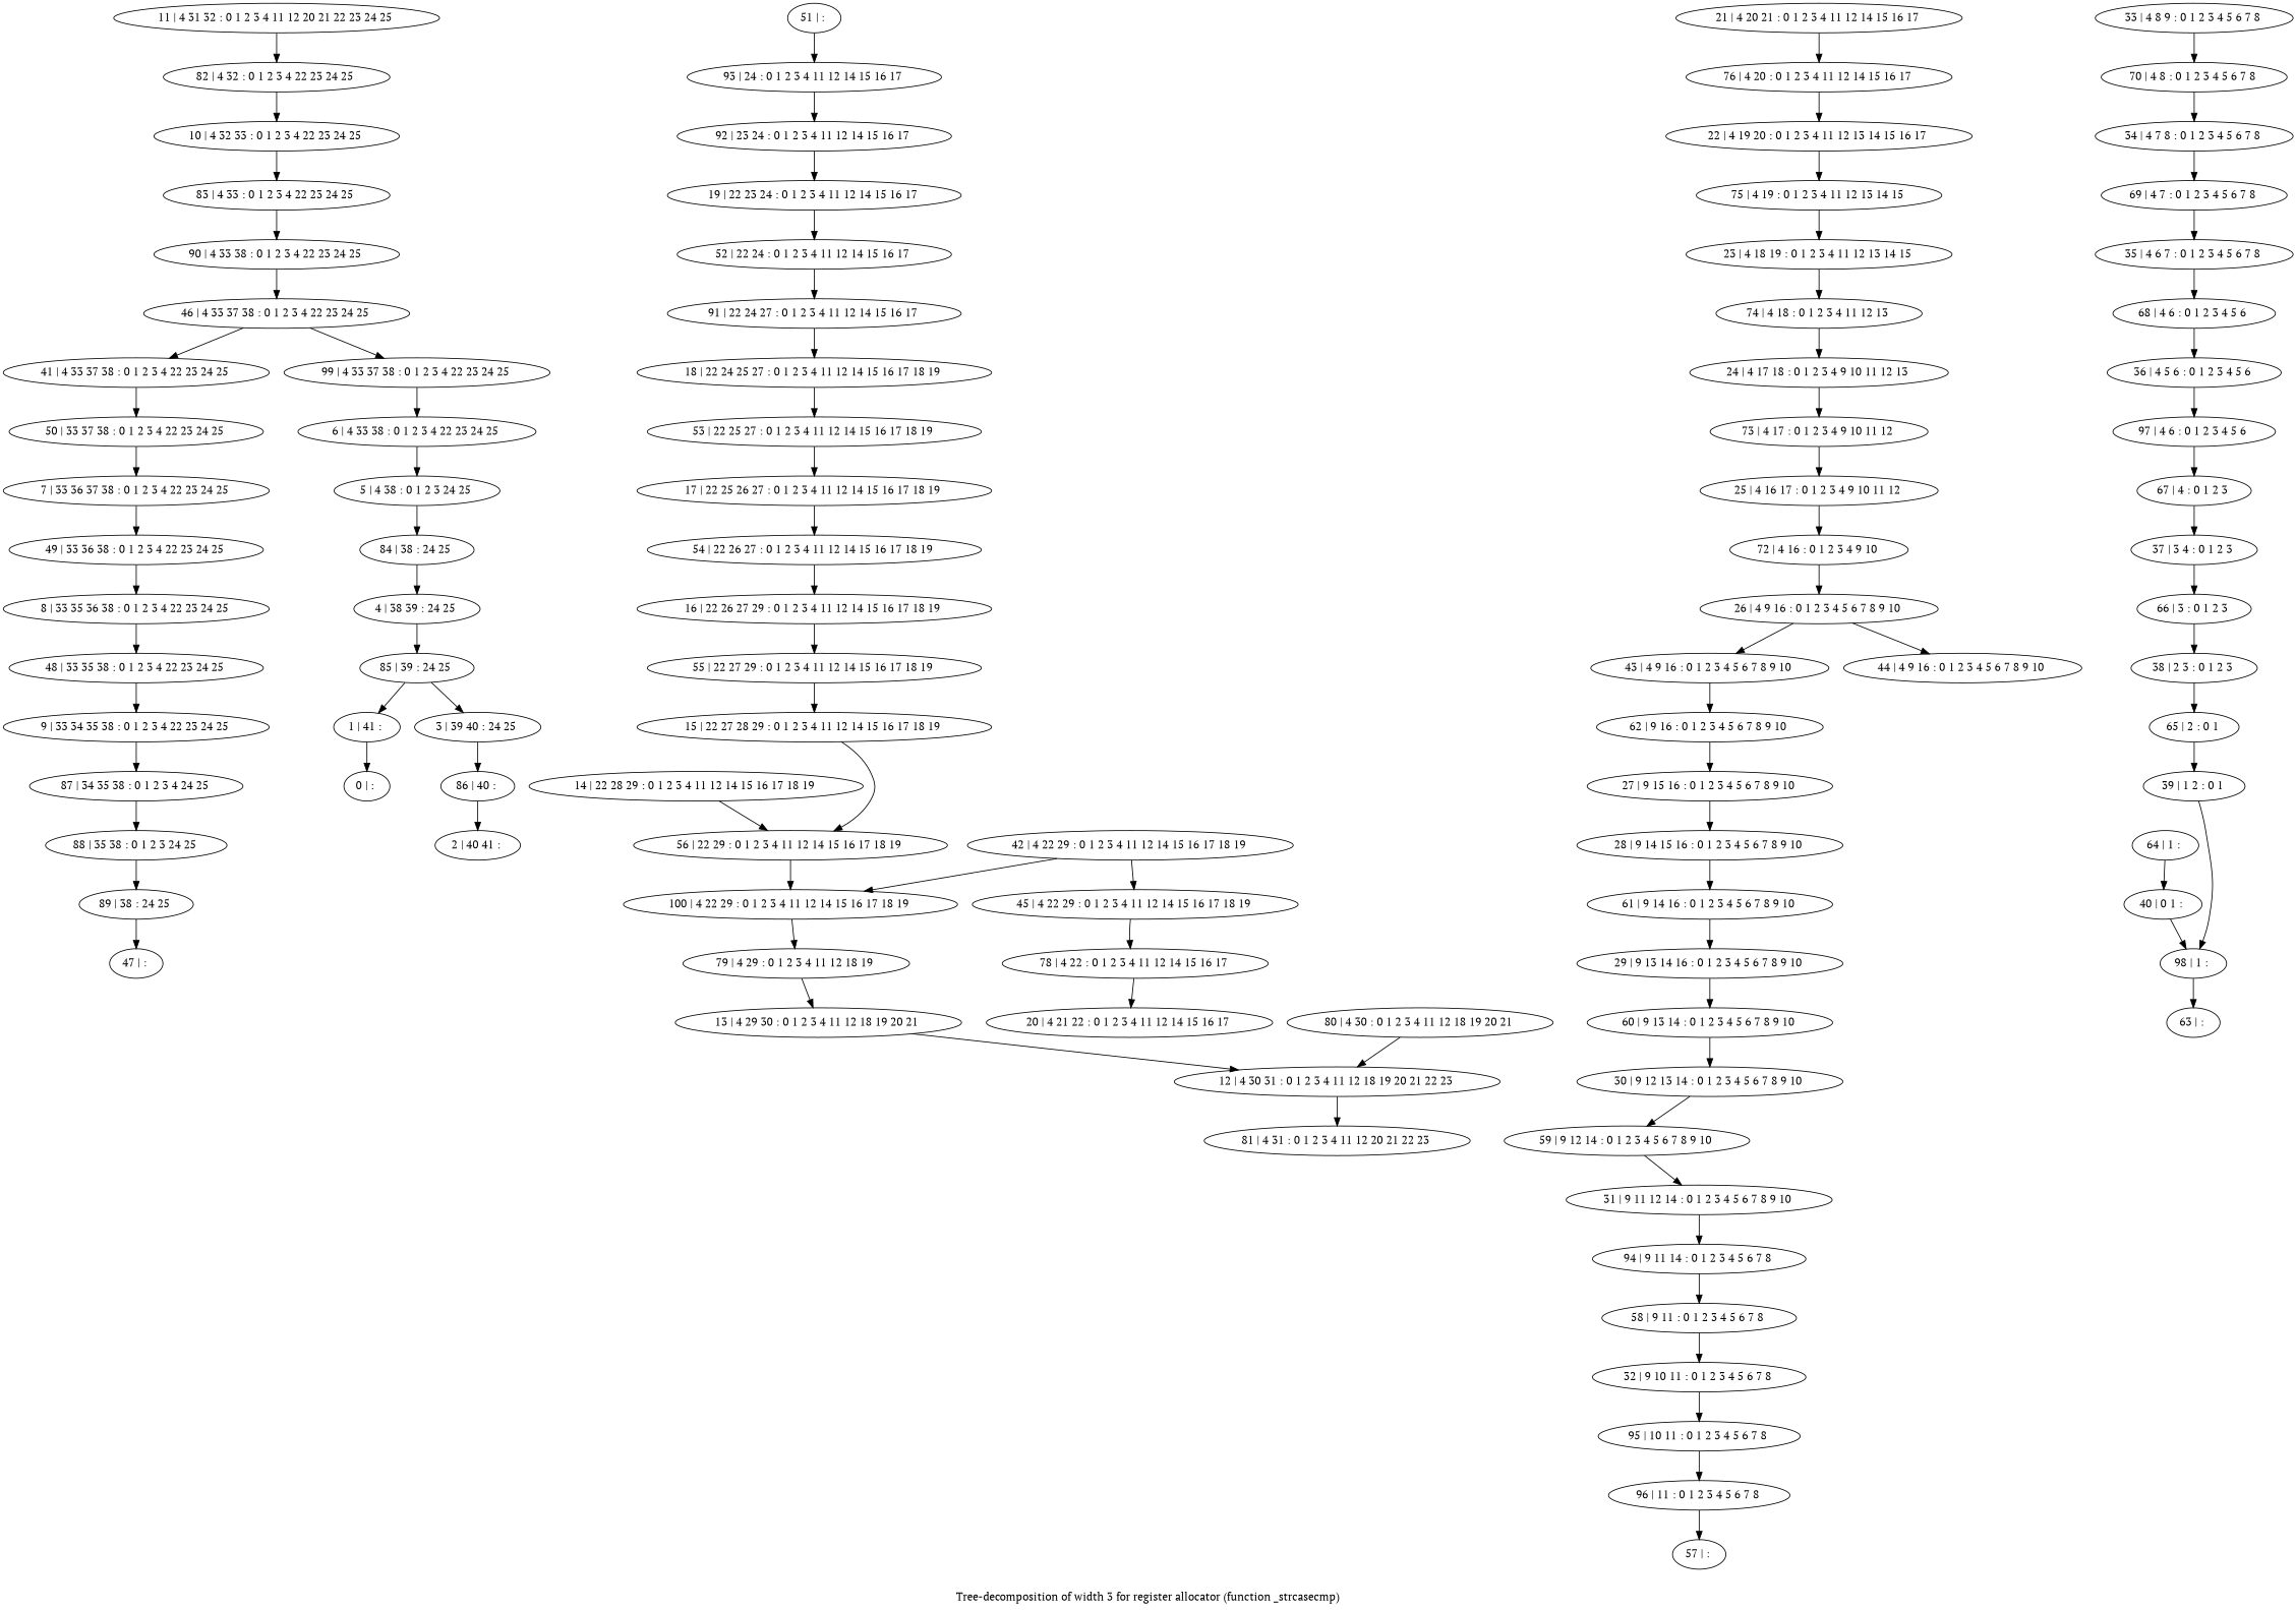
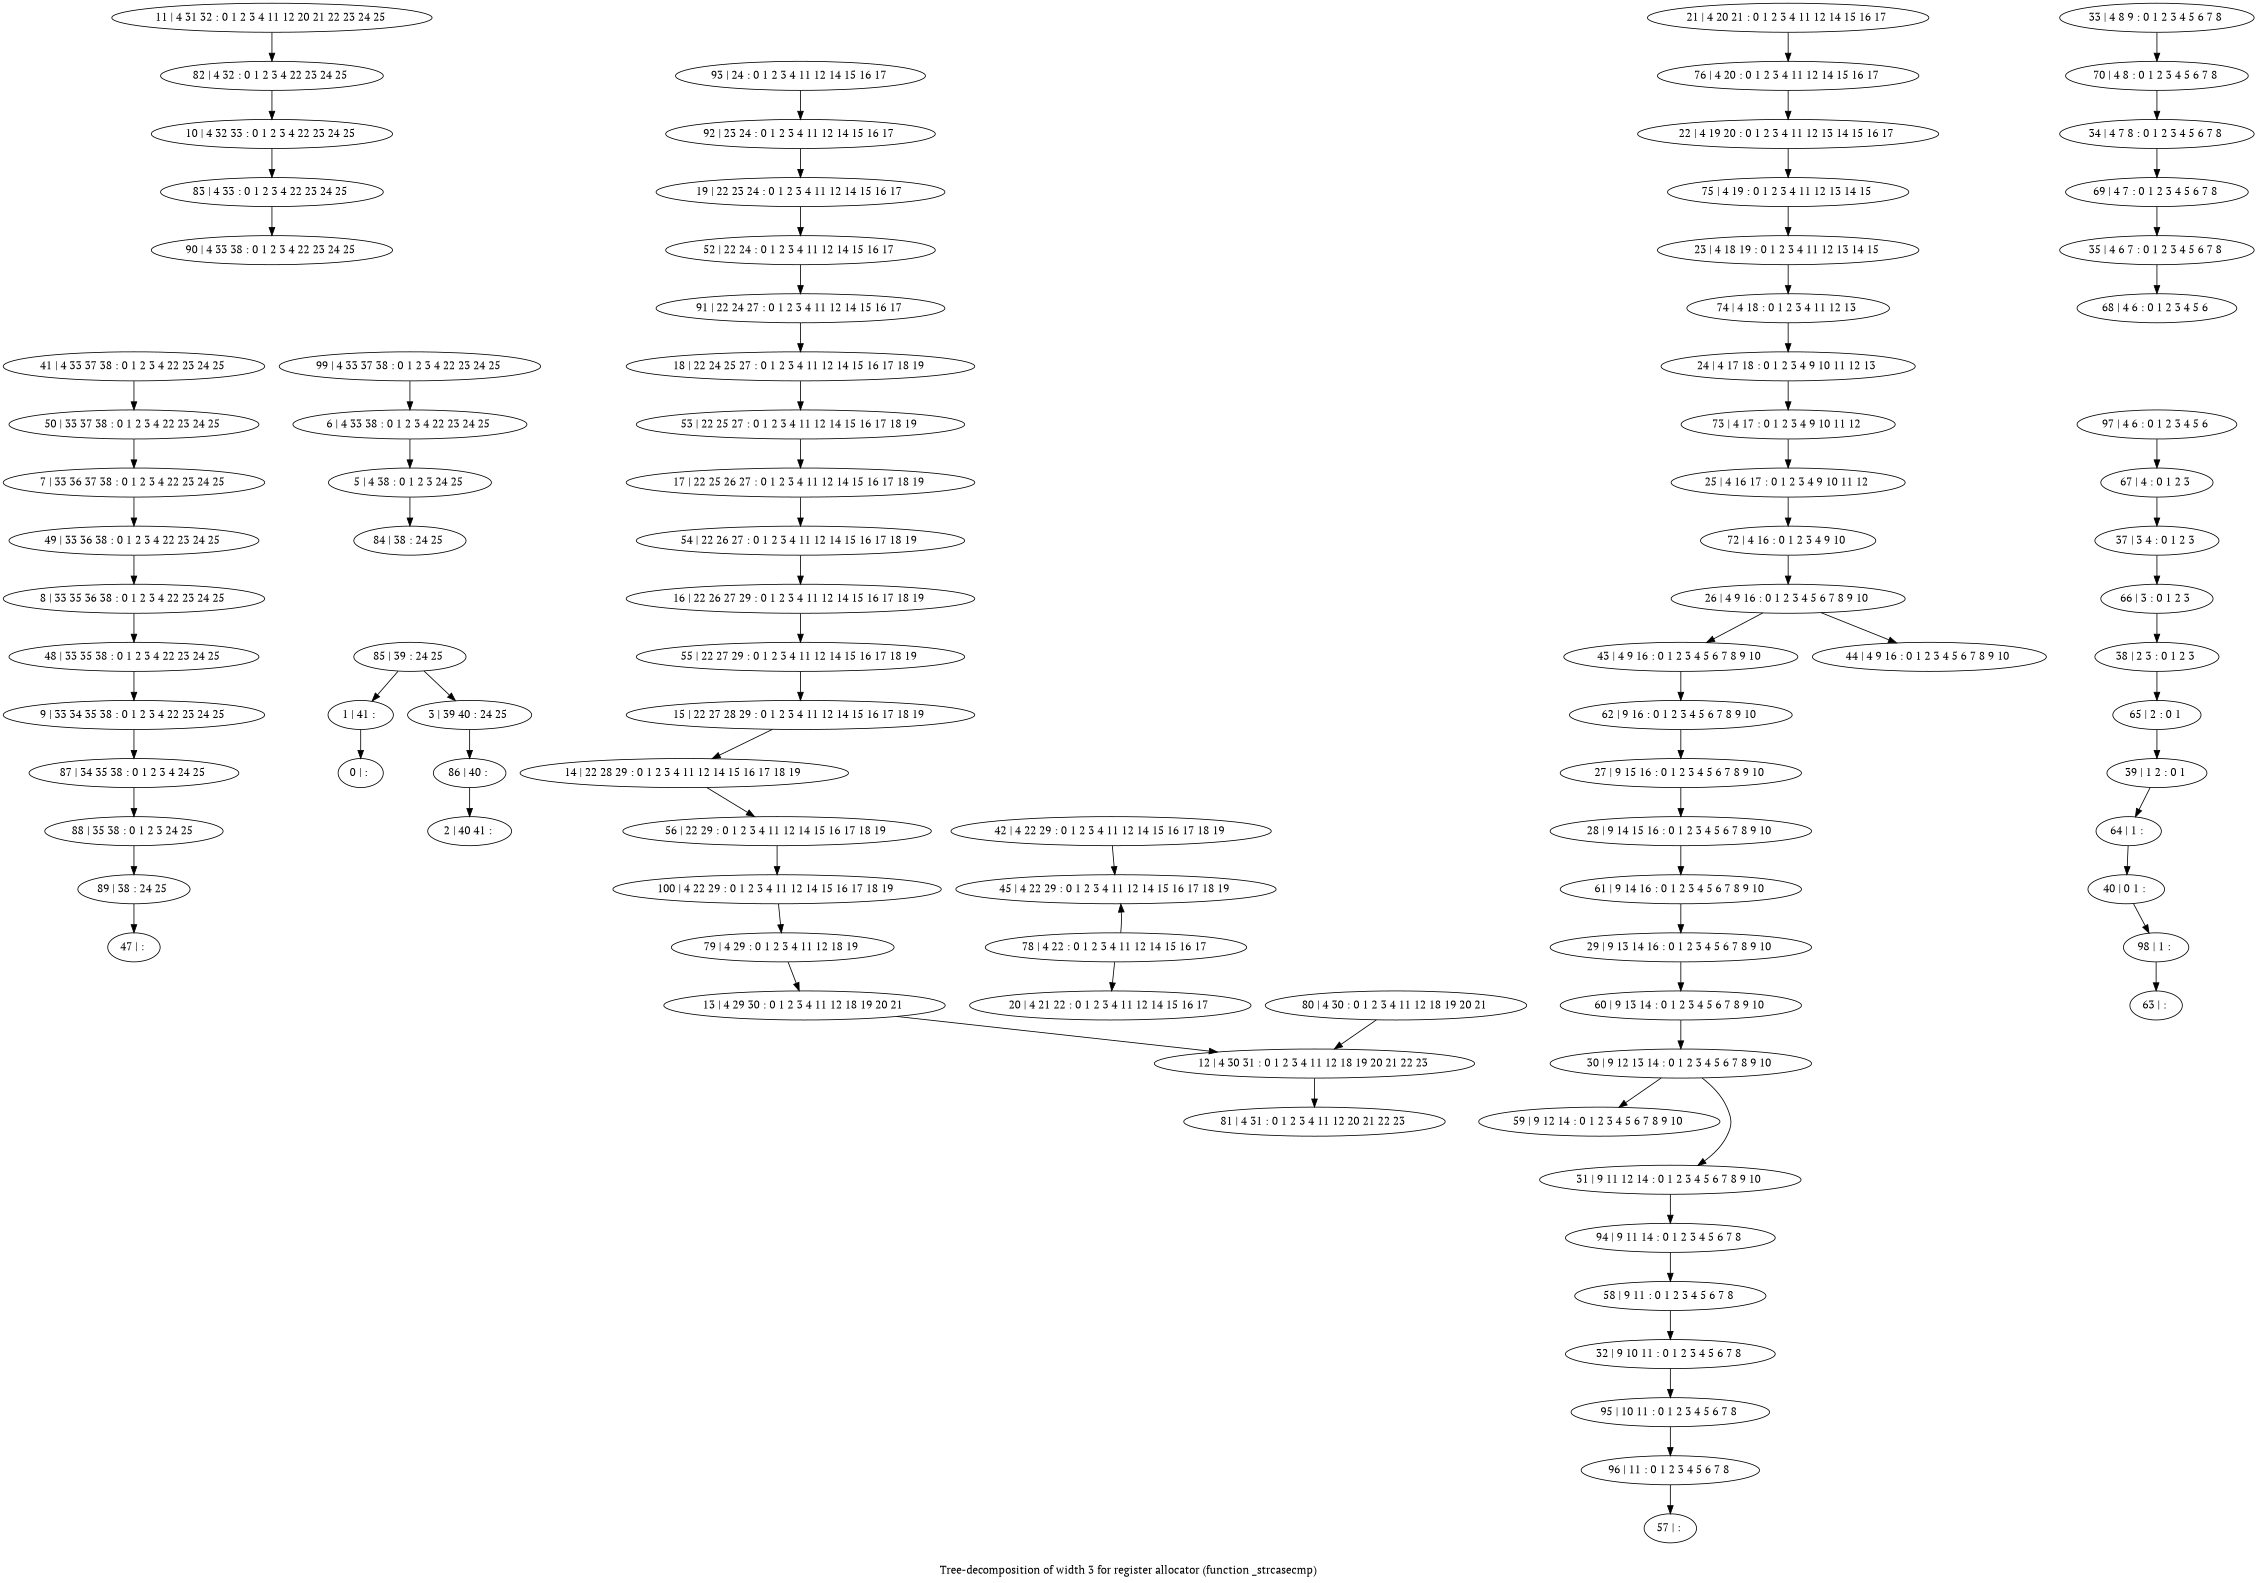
  digraph {
    fontname="PT Serif"
    label="Tree-decomposition of width 3 for register allocator (function _strcasecmp)"
    node [fontname="PT Serif"]
    edge [fontname="PT Serif"]
    n1 [label="0 | : "]
    n2 [label="1 | 41 : "]
    n3 [label="2 | 40 41 : "]
    n4 [label="3 | 39 40 : 24 25 "]
    n5 [label="86 | 40 : "]
-   n6 [label="4 | 38 39 : 24 25 "]
    n7 [label="85 | 39 : 24 25 "]
    n8 [label="5 | 4 38 : 0 1 2 3 24 25 "]
    n9 [label="84 | 38 : 24 25 "]
    n10 [label="6 | 4 33 38 : 0 1 2 3 4 22 23 24 25 "]
    n11 [label="7 | 33 36 37 38 : 0 1 2 3 4 22 23 24 25 "]
    n12 [label="49 | 33 36 38 : 0 1 2 3 4 22 23 24 25 "]
    n13 [label="8 | 33 35 36 38 : 0 1 2 3 4 22 23 24 25 "]
    n14 [label="48 | 33 35 38 : 0 1 2 3 4 22 23 24 25 "]
    n15 [label="9 | 33 34 35 38 : 0 1 2 3 4 22 23 24 25 "]
    n16 [label="87 | 34 35 38 : 0 1 2 3 4 24 25 "]
    n17 [label="88 | 35 38 : 0 1 2 3 24 25 "]
    n18 [label="10 | 4 32 33 : 0 1 2 3 4 22 23 24 25 "]
    n19 [label="83 | 4 33 : 0 1 2 3 4 22 23 24 25 "]
    n20 [label="90 | 4 33 38 : 0 1 2 3 4 22 23 24 25 "]
    n21 [label="11 | 4 31 32 : 0 1 2 3 4 11 12 20 21 22 23 24 25 "]
    n22 [label="82 | 4 32 : 0 1 2 3 4 22 23 24 25 "]
    n23 [label="12 | 4 30 31 : 0 1 2 3 4 11 12 18 19 20 21 22 23 "]
    n24 [label="81 | 4 31 : 0 1 2 3 4 11 12 20 21 22 23 "]
    n25 [label="13 | 4 29 30 : 0 1 2 3 4 11 12 18 19 20 21 "]
    n26 [label="80 | 4 30 : 0 1 2 3 4 11 12 18 19 20 21 "]
    n27 [label="14 | 22 28 29 : 0 1 2 3 4 11 12 14 15 16 17 18 19 "]
    n28 [label="56 | 22 29 : 0 1 2 3 4 11 12 14 15 16 17 18 19 "]
    n29 [label="100 | 4 22 29 : 0 1 2 3 4 11 12 14 15 16 17 18 19 "]
    n30 [label="15 | 22 27 28 29 : 0 1 2 3 4 11 12 14 15 16 17 18 19 "]
    n31 [label="16 | 22 26 27 29 : 0 1 2 3 4 11 12 14 15 16 17 18 19 "]
    n32 [label="55 | 22 27 29 : 0 1 2 3 4 11 12 14 15 16 17 18 19 "]
    n33 [label="17 | 22 25 26 27 : 0 1 2 3 4 11 12 14 15 16 17 18 19 "]
    n34 [label="54 | 22 26 27 : 0 1 2 3 4 11 12 14 15 16 17 18 19 "]
    n35 [label="18 | 22 24 25 27 : 0 1 2 3 4 11 12 14 15 16 17 18 19 "]
    n36 [label="53 | 22 25 27 : 0 1 2 3 4 11 12 14 15 16 17 18 19 "]
    n37 [label="19 | 22 23 24 : 0 1 2 3 4 11 12 14 15 16 17 "]
    n38 [label="52 | 22 24 : 0 1 2 3 4 11 12 14 15 16 17 "]
    n39 [label="91 | 22 24 27 : 0 1 2 3 4 11 12 14 15 16 17 "]
    n40 [label="20 | 4 21 22 : 0 1 2 3 4 11 12 14 15 16 17 "]
    n41 [label="21 | 4 20 21 : 0 1 2 3 4 11 12 14 15 16 17 "]
    n42 [label="76 | 4 20 : 0 1 2 3 4 11 12 14 15 16 17 "]
    n43 [label="22 | 4 19 20 : 0 1 2 3 4 11 12 13 14 15 16 17 "]
    n44 [label="75 | 4 19 : 0 1 2 3 4 11 12 13 14 15 "]
    n45 [label="23 | 4 18 19 : 0 1 2 3 4 11 12 13 14 15 "]
    n46 [label="74 | 4 18 : 0 1 2 3 4 11 12 13 "]
    n47 [label="24 | 4 17 18 : 0 1 2 3 4 9 10 11 12 13 "]
    n48 [label="73 | 4 17 : 0 1 2 3 4 9 10 11 12 "]
    n49 [label="25 | 4 16 17 : 0 1 2 3 4 9 10 11 12 "]
    n50 [label="72 | 4 16 : 0 1 2 3 4 9 10 "]
    n51 [label="26 | 4 9 16 : 0 1 2 3 4 5 6 7 8 9 10 "]
    n52 [label="43 | 4 9 16 : 0 1 2 3 4 5 6 7 8 9 10 "]
    n53 [label="44 | 4 9 16 : 0 1 2 3 4 5 6 7 8 9 10 "]
    n54 [label="62 | 9 16 : 0 1 2 3 4 5 6 7 8 9 10 "]
    n55 [label="27 | 9 15 16 : 0 1 2 3 4 5 6 7 8 9 10 "]
    n56 [label="28 | 9 14 15 16 : 0 1 2 3 4 5 6 7 8 9 10 "]
    n57 [label="61 | 9 14 16 : 0 1 2 3 4 5 6 7 8 9 10 "]
    n58 [label="29 | 9 13 14 16 : 0 1 2 3 4 5 6 7 8 9 10 "]
    n59 [label="60 | 9 13 14 : 0 1 2 3 4 5 6 7 8 9 10 "]
    n60 [label="30 | 9 12 13 14 : 0 1 2 3 4 5 6 7 8 9 10 "]
    n61 [label="59 | 9 12 14 : 0 1 2 3 4 5 6 7 8 9 10 "]
    n62 [label="31 | 9 11 12 14 : 0 1 2 3 4 5 6 7 8 9 10 "]
    n63 [label="94 | 9 11 14 : 0 1 2 3 4 5 6 7 8 "]
    n64 [label="58 | 9 11 : 0 1 2 3 4 5 6 7 8 "]
    n65 [label="32 | 9 10 11 : 0 1 2 3 4 5 6 7 8 "]
    n66 [label="95 | 10 11 : 0 1 2 3 4 5 6 7 8 "]
    n67 [label="96 | 11 : 0 1 2 3 4 5 6 7 8 "]
    n68 [label="33 | 4 8 9 : 0 1 2 3 4 5 6 7 8 "]
    n69 [label="70 | 4 8 : 0 1 2 3 4 5 6 7 8 "]
    n70 [label="34 | 4 7 8 : 0 1 2 3 4 5 6 7 8 "]
    n71 [label="69 | 4 7 : 0 1 2 3 4 5 6 7 8 "]
    n72 [label="35 | 4 6 7 : 0 1 2 3 4 5 6 7 8 "]
    n73 [label="68 | 4 6 : 0 1 2 3 4 5 6 "]
-   n74 [label="36 | 4 5 6 : 0 1 2 3 4 5 6 "]
    n75 [label="97 | 4 6 : 0 1 2 3 4 5 6 "]
    n76 [label="67 | 4 : 0 1 2 3 "]
    n77 [label="37 | 3 4 : 0 1 2 3 "]
    n78 [label="66 | 3 : 0 1 2 3 "]
    n79 [label="38 | 2 3 : 0 1 2 3 "]
    n80 [label="65 | 2 : 0 1 "]
    n81 [label="39 | 1 2 : 0 1 "]
    n82 [label="64 | 1 : "]
    n83 [label="40 | 0 1 : "]
    n84 [label="98 | 1 : "]
    n85 [label="63 | : "]
    n86 [label="41 | 4 33 37 38 : 0 1 2 3 4 22 23 24 25 "]
    n87 [label="50 | 33 37 38 : 0 1 2 3 4 22 23 24 25 "]
    n88 [label="42 | 4 22 29 : 0 1 2 3 4 11 12 14 15 16 17 18 19 "]
    n89 [label="45 | 4 22 29 : 0 1 2 3 4 11 12 14 15 16 17 18 19 "]
    n90 [label="78 | 4 22 : 0 1 2 3 4 11 12 14 15 16 17 "]
    n91 [label="79 | 4 29 : 0 1 2 3 4 11 12 18 19 "]
-   n92 [label="46 | 4 33 37 38 : 0 1 2 3 4 22 23 24 25 "]
    n93 [label="99 | 4 33 37 38 : 0 1 2 3 4 22 23 24 25 "]
    n94 [label="47 | : "]
-   n95 [label="51 | : "]
    n96 [label="93 | 24 : 0 1 2 3 4 11 12 14 15 16 17 "]
    n97 [label="92 | 23 24 : 0 1 2 3 4 11 12 14 15 16 17 "]
    n98 [label="57 | : "]
    n99 [label="89 | 38 : 24 25 "]
    n2 -> n1
    n4 -> n5
    n5 -> n3
-   n6 -> n7
    n7 -> n2
    n7 -> n4
    n8 -> n9
-   n9 -> n6
    n10 -> n8
    n11 -> n12
    n12 -> n13
    n13 -> n14
    n14 -> n15
    n15 -> n16
    n16 -> n17
    n17 -> n99
    n18 -> n19
    n19 -> n20
-   n20 -> n92
    n21 -> n22
    n22 -> n18
    n23 -> n24
    n25 -> n23
    n26 -> n23
    n27 -> n28
    n28 -> n29
    n29 -> n91
-   n30 -> n28
+   n30 -> n27
    n31 -> n32
    n32 -> n30
    n33 -> n34
    n34 -> n31
    n35 -> n36
    n36 -> n33
    n37 -> n38
    n38 -> n39
    n39 -> n35
    n41 -> n42
    n42 -> n43
    n43 -> n44
    n44 -> n45
    n45 -> n46
    n46 -> n47
    n47 -> n48
    n48 -> n49
    n49 -> n50
    n50 -> n51
    n51 -> n52
    n51 -> n53
    n52 -> n54
    n54 -> n55
    n55 -> n56
    n56 -> n57
    n57 -> n58
    n58 -> n59
    n59 -> n60
    n60 -> n61
-   n61 -> n62
+   n60 -> n62
    n62 -> n63
    n63 -> n64
    n64 -> n65
    n65 -> n66
    n66 -> n67
    n67 -> n98
    n68 -> n69
    n69 -> n70
    n70 -> n71
    n71 -> n72
    n72 -> n73
-   n73 -> n74
-   n74 -> n75
    n75 -> n76
    n76 -> n77
    n77 -> n78
    n78 -> n79
    n79 -> n80
    n80 -> n81
-   n81 -> n84
+   n81 -> n82
    n82 -> n83
    n83 -> n84
    n84 -> n85
    n86 -> n87
    n87 -> n11
-   n88 -> n29
    n88 -> n89
-   n89 -> n90
+   n90 -> n89
    n90 -> n40
    n91 -> n25
-   n92 -> n86
-   n92 -> n93
    n93 -> n10
-   n95 -> n96
    n96 -> n97
    n97 -> n37
    n99 -> n94
  }
